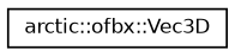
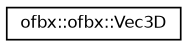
  digraph {
    rankdir=LR
-   n1 [color=black fillcolor=white fontname=Helvetica fontsize=10 height=0.2 label="arctic::ofbx::Vec3D" shape=record style=filled width=0.4]
+   n1 [color=black fillcolor=white fontname=Helvetica fontsize=10 height=0.2 label="ofbx::ofbx::Vec3D" shape=record style=filled width=0.4]
  }
